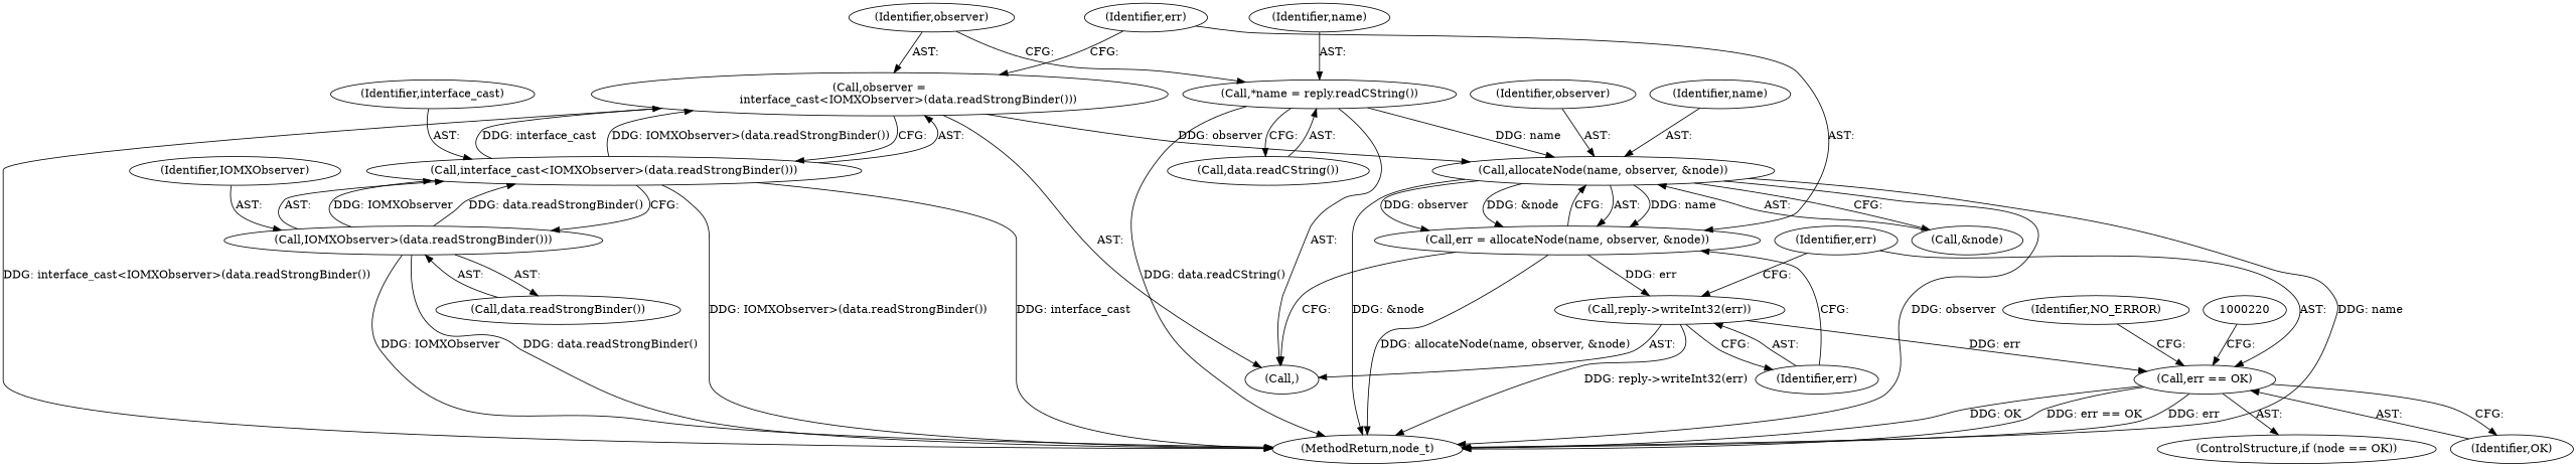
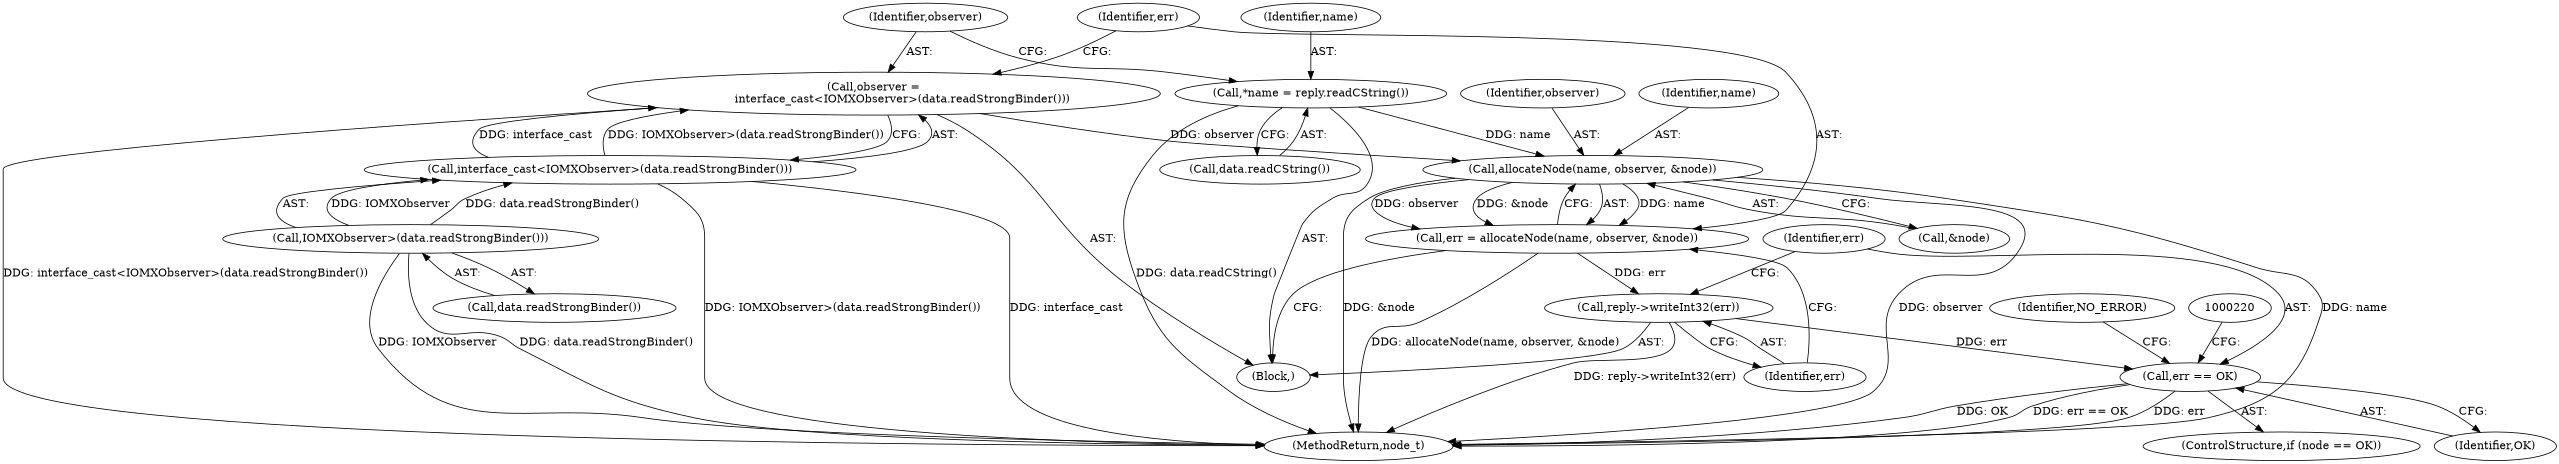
  digraph {
    n1 [label="(Call,allocateNode(name, observer, &node))"]
    n2 [label="(Call,err = allocateNode(name, observer, &node))"]
    n3 [label="(MethodReturn,node_t)"]
    n4 [label="(Call,&node)"]
-   n5 [label="(Call,)"]
+   n5 [label="(Block,)"]
    n6 [label="(Call,reply->writeInt32(err))"]
    n7 [label="(Call,*name = reply.readCString())"]
    n8 [label="(Call,data.readCString())"]
    n9 [label="(Call,observer =\n                interface_cast<IOMXObserver>(data.readStrongBinder()))"]
    n10 [label="(Call,interface_cast<IOMXObserver>(data.readStrongBinder()))"]
    n11 [label="(Call,IOMXObserver>(data.readStrongBinder()))"]
    n12 [label="(Call,data.readStrongBinder())"]
    n13 [label="(Call,err == OK)"]
    n14 [label="(Identifier,err)"]
    n15 [label="(ControlStructure,if (node == OK))"]
    n16 [label="(Identifier,OK)"]
    n17 [label="(Identifier,observer)"]
    n18 [label="(Identifier,NO_ERROR)"]
    n19 [label="(Identifier,name)"]
    n20 [label="(Identifier,err)"]
    n21 [label="(Identifier,observer)"]
    n22 [label="(Identifier,name)"]
    n23 [label="(Identifier,err)"]
-   n24 [label="(Identifier,IOMXObserver)"]
-   n25 [label="(Identifier,interface_cast)"]
    1000220
    n1 -> n2 [label="AST: "]
    n1 -> n2 [label="DDG: name"]
    n1 -> n2 [label="DDG: observer"]
    n1 -> n2 [label="DDG: &node"]
    n1 -> n3 [label="DDG: &node"]
    n1 -> n3 [label="DDG: observer"]
    n1 -> n3 [label="DDG: name"]
    n1 -> n4 [label="CFG: "]
    n2 -> n1 [label="CFG: "]
    n2 -> n3 [label="DDG: allocateNode(name, observer, &node)"]
    n2 -> n5 [label="CFG: "]
    n2 -> n6 [label="DDG: err"]
    n4 -> n1 [label="AST: "]
    n6 -> n3 [label="DDG: reply->writeInt32(err)"]
    n6 -> n5 [label="AST: "]
    n6 -> n13 [label="DDG: err"]
    n6 -> n14 [label="CFG: "]
    n7 -> n1 [label="DDG: name"]
    n7 -> n3 [label="DDG: data.readCString()"]
    n7 -> n5 [label="AST: "]
    n7 -> n8 [label="CFG: "]
    n8 -> n7 [label="AST: "]
    n9 -> n1 [label="DDG: observer"]
    n9 -> n3 [label="DDG: interface_cast<IOMXObserver>(data.readStrongBinder())"]
    n9 -> n5 [label="AST: "]
    n9 -> n10 [label="CFG: "]
    n10 -> n3 [label="DDG: IOMXObserver>(data.readStrongBinder())"]
    n10 -> n3 [label="DDG: interface_cast"]
    n10 -> n9 [label="AST: "]
    n10 -> n9 [label="DDG: interface_cast"]
    n10 -> n9 [label="DDG: IOMXObserver>(data.readStrongBinder())"]
-   n10 -> n11 [label="CFG: "]
    n11 -> n3 [label="DDG: data.readStrongBinder()"]
    n11 -> n3 [label="DDG: IOMXObserver"]
    n11 -> n10 [label="AST: "]
    n11 -> n10 [label="DDG: IOMXObserver"]
    n11 -> n10 [label="DDG: data.readStrongBinder()"]
    n11 -> n12 [label="AST: "]
    n12 -> n11 [label="AST: "]
    n13 -> n3 [label="DDG: OK"]
    n13 -> n3 [label="DDG: err == OK"]
    n13 -> n3 [label="DDG: err"]
    n13 -> n15 [label="AST: "]
    n13 -> n16 [label="CFG: "]
    n14 -> n2 [label="CFG: "]
    n14 -> n6 [label="AST: "]
    n16 -> n13 [label="AST: "]
    n17 -> n1 [label="AST: "]
    n18 -> n13 [label="CFG: "]
    n19 -> n1 [label="AST: "]
    n20 -> n6 [label="CFG: "]
    n20 -> n13 [label="AST: "]
    n21 -> n7 [label="CFG: "]
    n21 -> n9 [label="AST: "]
    n22 -> n7 [label="AST: "]
    n23 -> n2 [label="AST: "]
    n23 -> n9 [label="CFG: "]
-   n24 -> n11 [label="AST: "]
-   n25 -> n10 [label="AST: "]
    1000220 -> n13 [label="CFG: "]
  }
